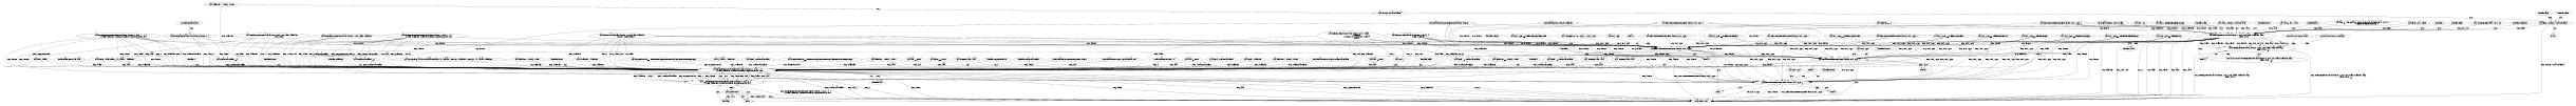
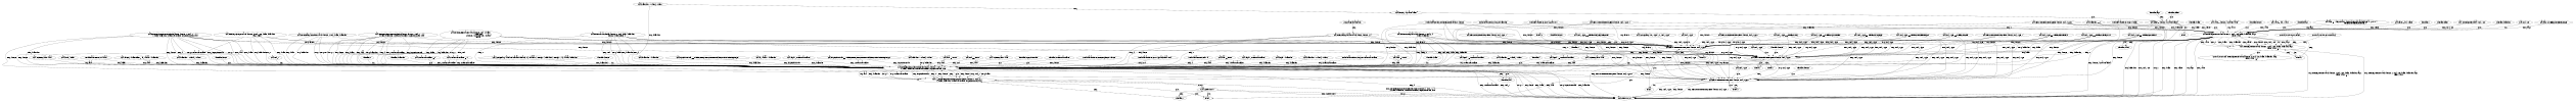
  digraph {
    n1 [label="(Call,offset = det_ctx->bj_values[offset])"]
    n2 [label="(Call,DetectBytetestDoMatch(det_ctx, s, smd->ctx, buffer, buffer_len, flags,\n                                  offset, value))"]
    n3 [label="(Block,)"]
    n4 [label="(MethodReturn,int)"]
    n5 [label="(Call,DetectBytetestDoMatch(det_ctx, s, smd->ctx, buffer, buffer_len, flags,\n                                  offset, value) != 1)"]
    n6 [label="(Call,KEYWORD_PROFILING_END(det_ctx, smd->type, 0))"]
    n7 [label="(Call,KEYWORD_PROFILING_END(det_ctx, smd->type, 1))"]
    n8 [label="(Call,DetectEngineContentInspection(de_ctx, det_ctx, s, smd+1,\n                f, buffer, buffer_len, stream_start_offset, inspection_mode, data))"]
    n9 [label="(Call,KEYWORD_PROFILING_END(det_ctx, smd->type, 1))"]
    n10 [label="(Identifier,value)"]
    n11 [label="(Call,det_ctx->bj_values[offset])"]
    n12 [label="(Literal,1)"]
    n13 [label="(ControlStructure,if (DetectBytetestDoMatch(det_ctx, s, smd->ctx, buffer, buffer_len, flags,\n                                  offset, value) != 1))"]
    n14 [label="(Literal,0)"]
    n15 [label="(Block,)"]
    n16 [label="(Block,)"]
    n17 [label="(Literal,1)"]
    n18 [label="(Call,r = DetectEngineContentInspection(de_ctx, det_ctx, s, smd+1,\n                f, buffer, buffer_len, stream_start_offset, inspection_mode, data))"]
    n19 [label="(Identifier,data)"]
    n20 [label="(Literal,1)"]
    n21 [label="(Call,SCReturnInt(r))"]
    n22 [label="(Identifier,r)"]
    n23 [label="(Identifier,buffer_len)"]
    n24 [label="(Call,stream_start_offset != 0)"]
    n25 [label="(Call,KEYWORD_PROFILING_END(det_ctx, smd->type, 0))"]
    n26 [label="(Call,buffer_len == 0)"]
    n27 [label="(MethodParameterIn,uint32_t buffer_len)"]
    n28 [label="(Call,DetectLuaMatchBuffer(det_ctx, s, smd, buffer, buffer_len,\n                    det_ctx->buffer_offset, f))"]
    n29 [label="(Call,(DetectBytetestData *)smd->ctx)"]
+   n30 [label="(MethodParameterIn,const Signature *s)"]
    n31 [label="(Call,SCLogDebug(\"absolute isdataat mismatch, id->isdataat %\"PRIu32\", buffer_len %\"PRIu32\"\", id->dataat, buffer_len))"]
    n32 [label="(Call,buffer_len > urilend->urilen1)"]
    n33 [label="(Literal,0)"]
    n34 [label="(Identifier,de_ctx)"]
    n35 [label="(Call,smd+1)"]
    n36 [label="(Identifier,s)"]
    n37 [label="(Call,stream_start_offset != 0)"]
    n38 [label="(Identifier,buffer_len)"]
    n39 [label="(Identifier,det_ctx)"]
    n40 [label="(Call,sbuffer_len > buffer_len)"]
    n41 [label="(Call,smd->type == DETECT_AL_URILEN)"]
    n42 [label="(Call,smd->type == DETECT_PCRE)"]
    n43 [label="(Call,inspection_mode == DETECT_ENGINE_CONTENT_INSPECTION_MODE_PAYLOAD)"]
    n44 [label="(Call,smd->ctx)"]
    n45 [label="(Call,id->dataat < buffer_len)"]
    n46 [label="(Call,KEYWORD_PROFILING_END(det_ctx, smd->type, 1))"]
    n47 [label="(Call,depth - stream_start_offset)"]
    n48 [label="(Identifier,r)"]
    n49 [label="(Call,inspection_mode == DETECT_ENGINE_CONTENT_INSPECTION_MODE_PAYLOAD)"]
    n50 [label="(Call,flags & DETECT_BYTETEST_DCE)"]
    n51 [label="(Identifier,buffer)"]
    n52 [label="(Call,smd->type)"]
    n53 [label="(Identifier,flags)"]
    n54 [label="(Call,buffer_len > urilend->urilen1)"]
    n55 [label="(Call,data != NULL)"]
    n56 [label="(Call,smd->type == DETECT_CONTENT)"]
-   n57 [label="(Call,offset == NULL)"]
+   n57 [label="(Call,smd == NULL)"]
    n58 [label="(Call,value = det_ctx->bj_values[value])"]
    n59 [label="(Call,(DCERPCState *)data)"]
    n60 [label="(Call,smd->type == DETECT_ISDATAAT)"]
    n61 [label="(JumpTarget,final_match:)"]
    n62 [label="(Call,DetectBase64DataDoMatch(de_ctx, det_ctx, s, f))"]
    n63 [label="(Call,smd->type)"]
    n64 [label="(Identifier,inspection_mode)"]
    n65 [label="(Identifier,stream_start_offset)"]
    n66 [label="(Identifier,det_ctx)"]
    n67 [label="(MethodParameterIn,DetectEngineCtx *de_ctx)"]
    n68 [label="(Call,value = btd->value)"]
    n69 [label="(ControlStructure,goto match;)"]
    n70 [label="(Literal,1)"]
    n71 [label="(ControlStructure,goto no_match;)"]
    n72 [label="(Identifier,det_ctx)"]
    n73 [label="(MethodParameterIn,const SigMatchData *smd)"]
    n74 [label="(Call,buffer_len < urilend->urilen1)"]
    n75 [label="(Call,DetectByteExtractDoMatch(det_ctx, smd, s, buffer,\n                                     buffer_len,\n                                     &det_ctx->bj_values[bed->local_id],\n                                     endian))"]
    n76 [label="(Call,KEYWORD_PROFILING_END(det_ctx, smd->type, 1))"]
    n77 [label="(MethodParameterIn,Flow *f)"]
    n78 [label="(Identifier,det_ctx)"]
    n79 [label="(Call,data != NULL)"]
    n80 [label="(Call,KEYWORD_PROFILING_END(det_ctx, smd->type, 1))"]
    n81 [label="(Call,smd->type == DETECT_LUA)"]
    n82 [label="(Call,depth - stream_start_offset)"]
    n83 [label="(Call,smd->type == DETECT_BYTETEST)"]
    n84 [label="(Call,KEYWORD_PROFILING_END(det_ctx, smd->type, 0))"]
    n85 [label="(Call,smd->type == DETECT_BYTEJUMP)"]
    n86 [label="(Call,depth > buffer_len)"]
    n87 [label="(Call,buffer_len < urilend->urilen2)"]
    n88 [label="(MethodParameterIn,uint32_t stream_start_offset)"]
    n89 [label="(Identifier,flags)"]
    n90 [label="(MethodParameterIn,DetectEngineThreadCtx *det_ctx)"]
    n91 [label="(Call,smd->type == DETECT_BASE64_DECODE)"]
    n92 [label="(Call,SCLogDebug(\"sm->type %u\", smd->type))"]
    n93 [label="(Call,DetectBase64DecodeDoMatch(det_ctx, s, smd, buffer, buffer_len))"]
    n94 [label="(Call,flags |= ((dcerpc_state->dcerpc.dcerpchdr.packed_drep[0] & 0x10) ?\n                      DETECT_BYTETEST_LITTLE: 0))"]
    n95 [label="(Call,offset = btd->offset)"]
    n96 [label="(Identifier,offset)"]
    n97 [label="(Call,DetectPcrePayloadMatch(det_ctx, s, smd, p, f,\n                                       buffer, buffer_len))"]
    n98 [label="(Identifier,s)"]
    n99 [label="(Identifier,det_ctx)"]
    n100 [label="(Call,data != NULL)"]
    n101 [label="(Call,DetectEngineContentInspection(de_ctx, det_ctx, s, smd+1,\n                    f, buffer, buffer_len, stream_start_offset, inspection_mode, data))"]
    n102 [label="(Identifier,buffer)"]
    n103 [label="(Call,depth <= stream_start_offset)"]
    n104 [label="(Identifier,offset)"]
    n105 [label="(Call,DetectEngineContentInspection(de_ctx, det_ctx, s, smd+1,\n                        f, buffer, buffer_len, stream_start_offset, inspection_mode, data))"]
    n106 [label="(MethodParameterIn,uint8_t *buffer)"]
    n107 [label="(Call,buffer_len == urilend->urilen1)"]
    n108 [label="(Identifier,f)"]
    n109 [label="(Call,depth <= stream_start_offset)"]
    n110 [label="(Call,(DCERPCState *)data)"]
    n111 [label="(Call,(DCERPCState *)data)"]
    n112 [label="(Call,smd->type == DETECT_BYTE_EXTRACT)"]
    n113 [label="(Call,found - buffer)"]
    n114 [label="(Call,smd->type)"]
    n115 [label="(Call,DetectBytejumpDoMatch(det_ctx, s, smd->ctx, buffer, buffer_len,\n                                  flags, offset))"]
    n116 [label="(MethodParameterIn,void *data)"]
    n117 [label="(Call,det_ctx->buffer_offset + id->dataat > buffer_len)"]
    n1 -> n2 [label="DDG: offset"]
    n1 -> n3 [label="AST: "]
    n1 -> n4 [label="DDG: det_ctx->bj_values[offset]"]
    n2 -> n4 [label="DDG: flags"]
    n2 -> n4 [label="DDG: value"]
    n2 -> n4 [label="DDG: buffer_len"]
    n2 -> n4 [label="DDG: smd->ctx"]
    n2 -> n4 [label="DDG: s"]
    n2 -> n4 [label="DDG: buffer"]
    n2 -> n4 [label="DDG: offset"]
    n2 -> n5 [label="AST: "]
    n2 -> n5 [label="DDG: flags"]
    n2 -> n5 [label="DDG: value"]
    n2 -> n5 [label="DDG: s"]
    n2 -> n5 [label="DDG: buffer"]
    n2 -> n5 [label="DDG: buffer_len"]
    n2 -> n5 [label="DDG: offset"]
    n2 -> n5 [label="DDG: det_ctx"]
    n2 -> n5 [label="DDG: smd->ctx"]
    n2 -> n6 [label="DDG: det_ctx"]
    n2 -> n7 [label="DDG: det_ctx"]
    n2 -> n8 [label="DDG: buffer"]
    n2 -> n8 [label="DDG: buffer_len"]
    n2 -> n8 [label="DDG: s"]
    n2 -> n9 [label="DDG: det_ctx"]
    n2 -> n10 [label="CFG: "]
    n5 -> n4 [label="DDG: DetectBytetestDoMatch(det_ctx, s, smd->ctx, buffer, buffer_len, flags,\n                                  offset, value) != 1"]
    n5 -> n4 [label="DDG: DetectBytetestDoMatch(det_ctx, s, smd->ctx, buffer, buffer_len, flags,\n                                  offset, value)"]
    n5 -> n12 [label="CFG: "]
    n5 -> n13 [label="AST: "]
    n6 -> n4 [label="DDG: KEYWORD_PROFILING_END(det_ctx, smd->type, 0)"]
    n6 -> n7 [label="DDG: det_ctx"]
    n6 -> n7 [label="DDG: smd->type"]
    n6 -> n9 [label="DDG: det_ctx"]
    n6 -> n9 [label="DDG: smd->type"]
    n6 -> n14 [label="CFG: "]
    n6 -> n15 [label="AST: "]
    n7 -> n8 [label="DDG: det_ctx"]
    n7 -> n9 [label="DDG: smd->type"]
    n7 -> n16 [label="AST: "]
    n7 -> n17 [label="CFG: "]
    n8 -> n4 [label="DDG: stream_start_offset"]
    n8 -> n4 [label="DDG: smd+1"]
    n8 -> n4 [label="DDG: s"]
    n8 -> n4 [label="DDG: de_ctx"]
    n8 -> n4 [label="DDG: buffer"]
    n8 -> n4 [label="DDG: data"]
    n8 -> n4 [label="DDG: inspection_mode"]
    n8 -> n4 [label="DDG: buffer_len"]
    n8 -> n4 [label="DDG: f"]
    n8 -> n9 [label="DDG: det_ctx"]
    n8 -> n18 [label="AST: "]
    n8 -> n18 [label="DDG: de_ctx"]
    n8 -> n18 [label="DDG: smd+1"]
    n8 -> n18 [label="DDG: buffer"]
    n8 -> n18 [label="DDG: data"]
    n8 -> n18 [label="DDG: buffer_len"]
    n8 -> n18 [label="DDG: f"]
    n8 -> n18 [label="DDG: stream_start_offset"]
    n8 -> n18 [label="DDG: inspection_mode"]
    n8 -> n18 [label="DDG: s"]
    n8 -> n18 [label="DDG: det_ctx"]
    n8 -> n19 [label="CFG: "]
    n9 -> n4 [label="DDG: KEYWORD_PROFILING_END(det_ctx, smd->type, 1)"]
    n9 -> n4 [label="DDG: smd->type"]
    n9 -> n4 [label="DDG: det_ctx"]
    n9 -> n15 [label="AST: "]
    n9 -> n20 [label="CFG: "]
    n10 -> n2 [label="AST: "]
    n11 -> n1 [label="AST: "]
    n12 -> n2 [label="CFG: "]
    n12 -> n5 [label="AST: "]
    n14 -> n6 [label="AST: "]
    n17 -> n7 [label="AST: "]
    n18 -> n4 [label="DDG: DetectEngineContentInspection(de_ctx, det_ctx, s, smd+1,\n                f, buffer, buffer_len, stream_start_offset, inspection_mode, data)"]
    n18 -> n8 [label="CFG: "]
    n18 -> n16 [label="AST: "]
    n18 -> n21 [label="DDG: r"]
    n19 -> n8 [label="AST: "]
    n20 -> n9 [label="AST: "]
    n21 -> n4 [label="DDG: r"]
    n21 -> n4 [label="DDG: SCReturnInt(r)"]
    n21 -> n16 [label="AST: "]
    n21 -> n22 [label="CFG: "]
    n22 -> n18 [label="CFG: "]
    n22 -> n21 [label="AST: "]
    n23 -> n8 [label="AST: "]
    n24 -> n8 [label="DDG: stream_start_offset"]
    n25 -> n2 [label="DDG: det_ctx"]
    n25 -> n6 [label="DDG: det_ctx"]
    n25 -> n7 [label="DDG: det_ctx"]
    n25 -> n9 [label="DDG: det_ctx"]
    n26 -> n2 [label="DDG: buffer_len"]
    n26 -> n8 [label="DDG: buffer_len"]
    n27 -> n2 [label="DDG: buffer_len"]
    n27 -> n8 [label="DDG: buffer_len"]
    n28 -> n6 [label="DDG: det_ctx"]
    n28 -> n7 [label="DDG: det_ctx"]
    n28 -> n8 [label="DDG: smd"]
    n28 -> n8 [label="DDG: buffer"]
    n28 -> n8 [label="DDG: buffer_len"]
    n28 -> n8 [label="DDG: f"]
    n28 -> n8 [label="DDG: s"]
    n28 -> n9 [label="DDG: det_ctx"]
    n29 -> n2 [label="DDG: smd->ctx"]
+   n30 -> n2 [label="DDG: s"]
+   n30 -> n8 [label="DDG: s"]
    n31 -> n8 [label="DDG: buffer_len"]
    n32 -> n8 [label="DDG: buffer_len"]
    n33 -> n6 [label="CFG: "]
    n34 -> n8 [label="AST: "]
    n35 -> n8 [label="AST: "]
    n36 -> n8 [label="AST: "]
    n37 -> n8 [label="DDG: stream_start_offset"]
    n38 -> n2 [label="AST: "]
    n39 -> n8 [label="AST: "]
    n40 -> n8 [label="DDG: buffer_len"]
    n41 -> n6 [label="DDG: smd->type"]
    n41 -> n7 [label="DDG: smd->type"]
    n41 -> n9 [label="DDG: smd->type"]
    n42 -> n6 [label="DDG: smd->type"]
    n42 -> n7 [label="DDG: smd->type"]
    n42 -> n9 [label="DDG: smd->type"]
    n43 -> n8 [label="DDG: inspection_mode"]
    n44 -> n2 [label="AST: "]
    n45 -> n8 [label="DDG: buffer_len"]
    n46 -> n6 [label="DDG: smd->type"]
    n46 -> n7 [label="DDG: smd->type"]
    n46 -> n9 [label="DDG: smd->type"]
    n47 -> n8 [label="DDG: stream_start_offset"]
    n48 -> n7 [label="CFG: "]
    n48 -> n18 [label="AST: "]
    n49 -> n8 [label="DDG: inspection_mode"]
    n50 -> n2 [label="DDG: flags"]
    n51 -> n2 [label="AST: "]
    n52 -> n9 [label="AST: "]
    n53 -> n1 [label="CFG: "]
    n54 -> n8 [label="DDG: buffer_len"]
    n55 -> n8 [label="DDG: data"]
    n56 -> n6 [label="DDG: smd->type"]
    n56 -> n7 [label="DDG: smd->type"]
    n56 -> n9 [label="DDG: smd->type"]
    n57 -> n8 [label="DDG: smd"]
    n58 -> n2 [label="DDG: value"]
    n59 -> n8 [label="DDG: data"]
    n60 -> n6 [label="DDG: smd->type"]
    n60 -> n7 [label="DDG: smd->type"]
    n60 -> n9 [label="DDG: smd->type"]
    n61 -> n62 [label="CFG: "]
    n62 -> n6 [label="DDG: det_ctx"]
    n62 -> n8 [label="DDG: de_ctx"]
    n62 -> n8 [label="DDG: f"]
    n62 -> n8 [label="DDG: s"]
    n62 -> n9 [label="DDG: det_ctx"]
    n63 -> n7 [label="AST: "]
    n64 -> n8 [label="AST: "]
    n65 -> n8 [label="AST: "]
    n66 -> n2 [label="AST: "]
    n67 -> n8 [label="DDG: de_ctx"]
    n68 -> n2 [label="DDG: value"]
    n69 -> n5 [label="CFG: "]
    n70 -> n9 [label="CFG: "]
    n71 -> n5 [label="CFG: "]
    n72 -> n9 [label="AST: "]
    n73 -> n8 [label="DDG: smd"]
    n74 -> n8 [label="DDG: buffer_len"]
    n74 -> n11 [label="CFG: "]
    n75 -> n6 [label="DDG: det_ctx"]
    n75 -> n7 [label="DDG: det_ctx"]
    n75 -> n8 [label="DDG: smd"]
    n75 -> n8 [label="DDG: buffer"]
    n75 -> n8 [label="DDG: buffer_len"]
    n75 -> n8 [label="DDG: s"]
    n75 -> n9 [label="DDG: det_ctx"]
    n76 -> n6 [label="DDG: smd->type"]
    n76 -> n7 [label="DDG: smd->type"]
    n76 -> n9 [label="DDG: smd->type"]
    n77 -> n8 [label="DDG: f"]
    n78 -> n6 [label="AST: "]
    n79 -> n8 [label="DDG: data"]
    n80 -> n6 [label="DDG: smd->type"]
    n80 -> n9 [label="DDG: smd->type"]
    n81 -> n6 [label="DDG: smd->type"]
    n81 -> n7 [label="DDG: smd->type"]
    n81 -> n9 [label="DDG: smd->type"]
    n82 -> n8 [label="DDG: stream_start_offset"]
    n83 -> n6 [label="DDG: smd->type"]
    n83 -> n7 [label="DDG: smd->type"]
    n83 -> n9 [label="DDG: smd->type"]
    n84 -> n2 [label="DDG: det_ctx"]
    n84 -> n6 [label="DDG: det_ctx"]
    n84 -> n7 [label="DDG: det_ctx"]
    n84 -> n9 [label="DDG: det_ctx"]
    n85 -> n6 [label="DDG: smd->type"]
    n85 -> n7 [label="DDG: smd->type"]
    n85 -> n9 [label="DDG: smd->type"]
    n86 -> n8 [label="DDG: buffer_len"]
    n87 -> n8 [label="DDG: buffer_len"]
    n88 -> n8 [label="DDG: stream_start_offset"]
    n89 -> n2 [label="AST: "]
    n90 -> n2 [label="DDG: det_ctx"]
    n90 -> n6 [label="DDG: det_ctx"]
    n90 -> n7 [label="DDG: det_ctx"]
    n90 -> n8 [label="DDG: det_ctx"]
    n90 -> n9 [label="DDG: det_ctx"]
    n91 -> n6 [label="DDG: smd->type"]
    n92 -> n6 [label="DDG: smd->type"]
    n93 -> n6 [label="DDG: det_ctx"]
    n93 -> n8 [label="DDG: smd"]
    n93 -> n8 [label="DDG: buffer"]
    n93 -> n8 [label="DDG: buffer_len"]
    n93 -> n8 [label="DDG: s"]
    n94 -> n2 [label="DDG: flags"]
    n95 -> n2 [label="DDG: offset"]
    n96 -> n1 [label="AST: "]
    n97 -> n6 [label="DDG: det_ctx"]
    n97 -> n7 [label="DDG: det_ctx"]
    n97 -> n8 [label="DDG: smd"]
    n97 -> n8 [label="DDG: buffer"]
    n97 -> n8 [label="DDG: buffer_len"]
    n97 -> n8 [label="DDG: f"]
    n97 -> n8 [label="DDG: s"]
    n97 -> n9 [label="DDG: det_ctx"]
    n98 -> n2 [label="AST: "]
    n99 -> n7 [label="AST: "]
    n100 -> n8 [label="DDG: data"]
    n101 -> n6 [label="DDG: det_ctx"]
    n101 -> n8 [label="DDG: de_ctx"]
    n101 -> n8 [label="DDG: buffer"]
    n101 -> n8 [label="DDG: data"]
    n101 -> n8 [label="DDG: buffer_len"]
    n101 -> n8 [label="DDG: f"]
    n101 -> n8 [label="DDG: stream_start_offset"]
    n101 -> n8 [label="DDG: inspection_mode"]
    n101 -> n8 [label="DDG: s"]
    n102 -> n8 [label="AST: "]
    n103 -> n8 [label="DDG: stream_start_offset"]
    n104 -> n2 [label="AST: "]
    n105 -> n6 [label="DDG: det_ctx"]
    n105 -> n7 [label="DDG: det_ctx"]
    n105 -> n8 [label="DDG: de_ctx"]
    n105 -> n8 [label="DDG: buffer"]
    n105 -> n8 [label="DDG: data"]
    n105 -> n8 [label="DDG: buffer_len"]
    n105 -> n8 [label="DDG: f"]
    n105 -> n8 [label="DDG: stream_start_offset"]
    n105 -> n8 [label="DDG: inspection_mode"]
    n105 -> n8 [label="DDG: s"]
    n105 -> n9 [label="DDG: det_ctx"]
    n106 -> n2 [label="DDG: buffer"]
    n106 -> n8 [label="DDG: buffer"]
    n107 -> n8 [label="DDG: buffer_len"]
    n108 -> n8 [label="AST: "]
    n109 -> n8 [label="DDG: stream_start_offset"]
    n110 -> n8 [label="DDG: data"]
    n111 -> n8 [label="DDG: data"]
    n112 -> n6 [label="DDG: smd->type"]
    n112 -> n7 [label="DDG: smd->type"]
    n112 -> n9 [label="DDG: smd->type"]
    n113 -> n8 [label="DDG: buffer"]
    n114 -> n6 [label="AST: "]
    n115 -> n6 [label="DDG: det_ctx"]
    n115 -> n7 [label="DDG: det_ctx"]
    n115 -> n8 [label="DDG: buffer"]
    n115 -> n8 [label="DDG: buffer_len"]
    n115 -> n8 [label="DDG: s"]
    n115 -> n9 [label="DDG: det_ctx"]
    n116 -> n8 [label="DDG: data"]
    n117 -> n8 [label="DDG: buffer_len"]
  }
